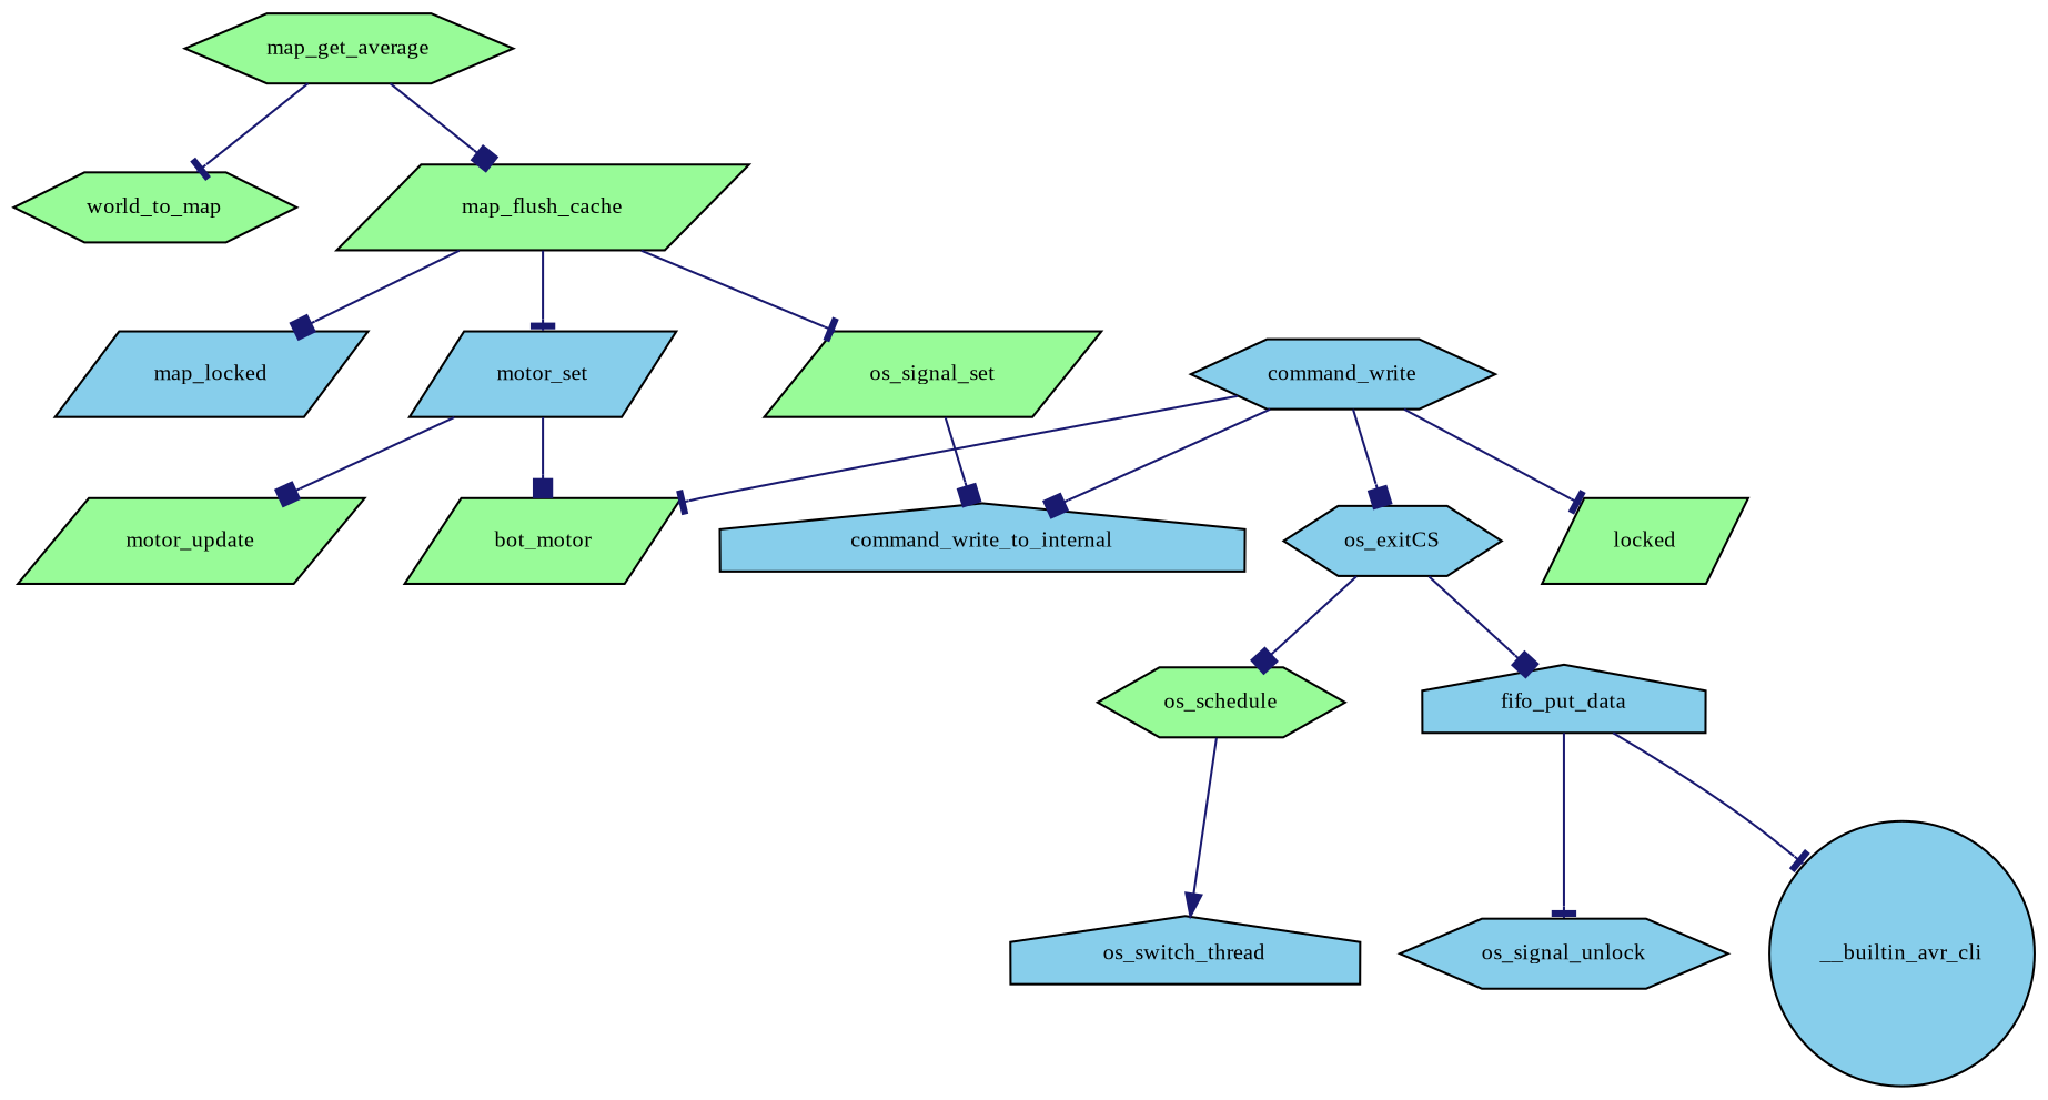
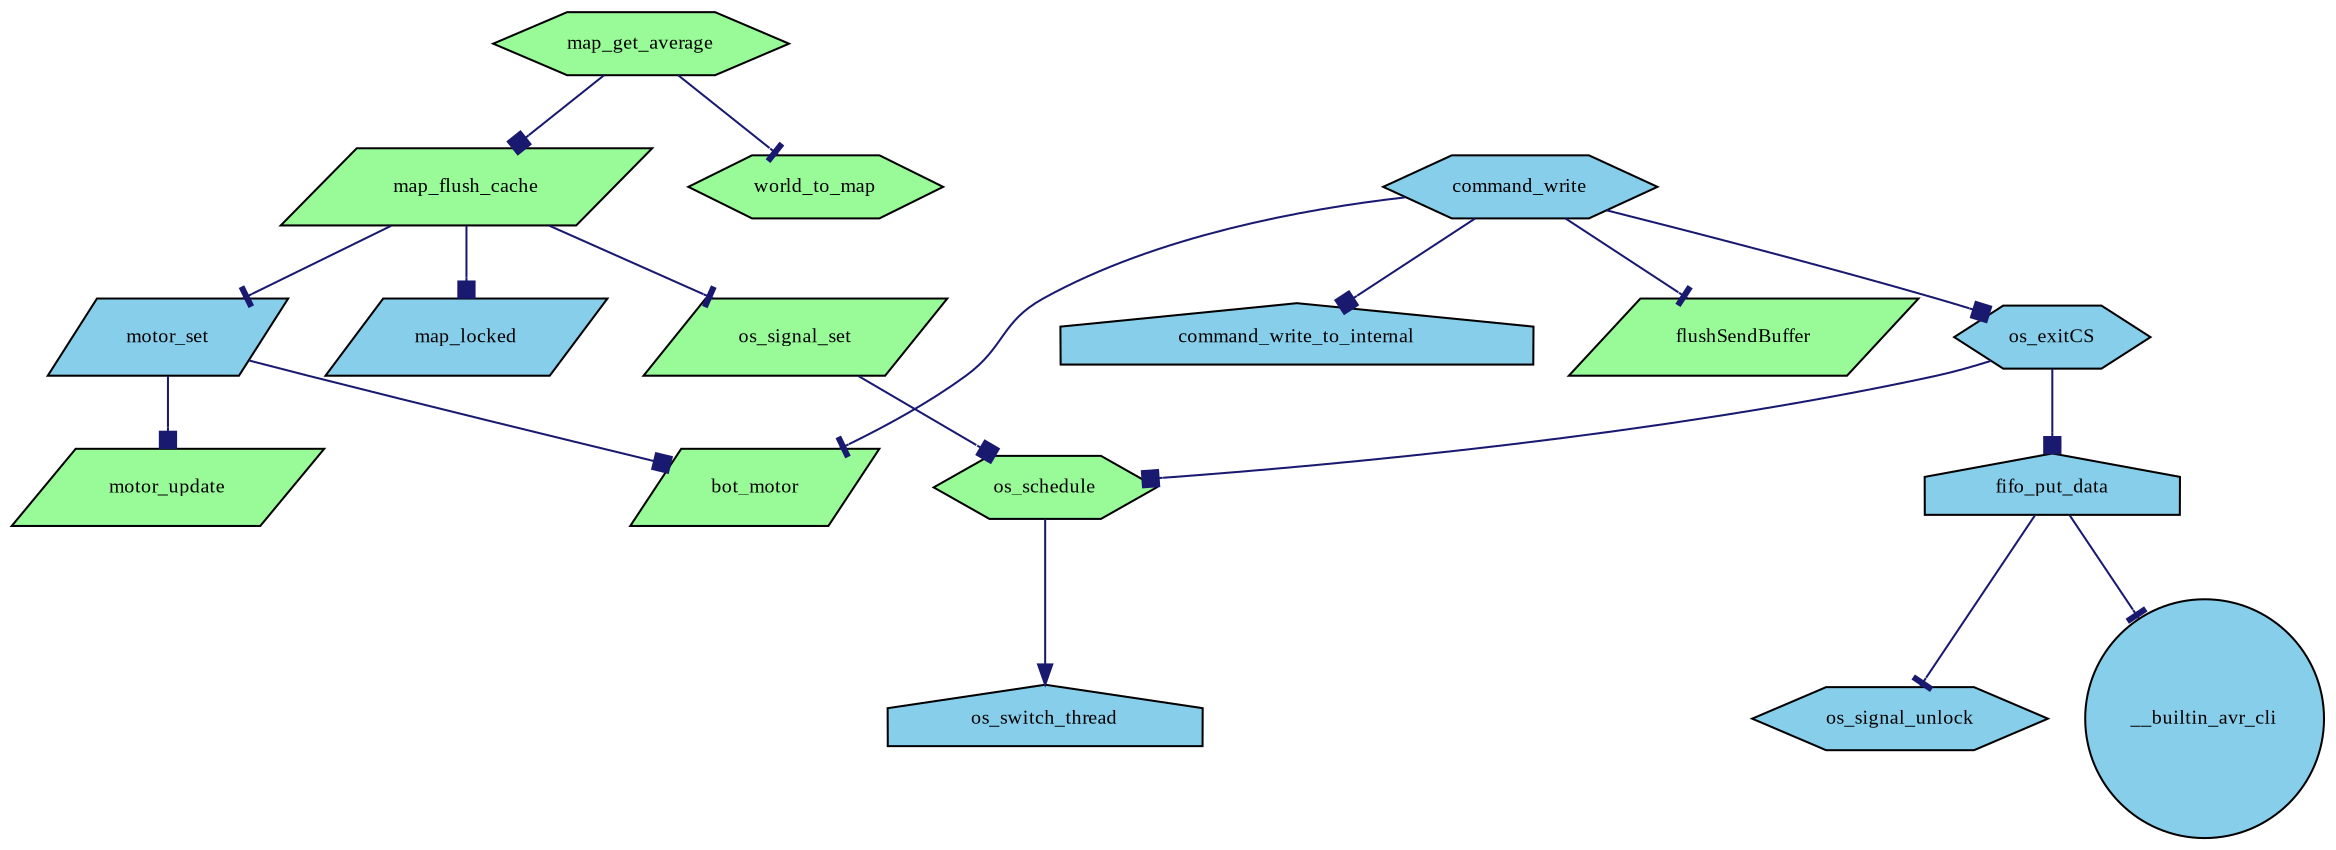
  digraph {
    fontname="Liberation Serif"
    rankdir=TB
    node [color=black fillcolor=skyblue fontname="Liberation Serif" fontsize=10 shape=parallelogram style=filled]
    edge [arrowhead=box color=midnightblue fontname="Liberation Serif" fontsize=10 labelfontname=Helvetica labelfontsize=10 style=solid]
    n1 [fillcolor=palegreen fontcolor=black height=0.2 label=map_get_average shape=hexagon width=0.4]
    n2 [fillcolor=palegreen height=0.2 label=world_to_map shape=hexagon width=0.4]
    n3 [fillcolor=palegreen height=0.2 label=map_flush_cache width=0.4]
    n4 [height=0.2 label=map_locked width=0.4]
    n5 [height=0.2 label=motor_set width=0.4]
    n6 [fillcolor=palegreen height=0.2 label=os_signal_set width=0.4]
    n7 [fillcolor=palegreen height=0.2 label=motor_update width=0.4]
    n8 [fillcolor=palegreen height=0.2 label=bot_motor width=0.4]
    n9 [fillcolor=palegreen height=0.2 label=os_schedule shape=hexagon width=0.4]
    n10 [height=0.2 label=command_write shape=hexagon width=0.4]
    n11 [height=0.2 label=command_write_to_internal shape=house width=0.4]
-   n12 [fillcolor=palegreen height=0.2 label=locked width=0.4]
+   n12 [fillcolor=palegreen height=0.2 label=flushSendBuffer width=0.4]
    n13 [height=0.2 label=os_exitCS shape=hexagon width=0.4]
    n14 [height=0.2 label=fifo_put_data shape=house width=0.4]
    n15 [height=0.2 label=os_switch_thread shape=house width=0.4]
    n16 [height=0.2 label=__builtin_avr_cli shape=circle width=0.4]
    n17 [height=0.2 label=os_signal_unlock shape=hexagon width=0.4]
    n1 -> n2 [arrowhead=tee]
    n1 -> n3
    n3 -> n4
    n3 -> n5 [arrowhead=tee]
    n3 -> n6 [arrowhead=tee]
    n5 -> n7
    n5 -> n8
-   n6 -> n11
+   n6 -> n9
    n9 -> n15 [arrowhead=normal]
    n10 -> n8 [arrowhead=tee]
    n10 -> n11
    n10 -> n12 [arrowhead=tee]
    n10 -> n13
    n13 -> n9
    n13 -> n14
    n14 -> n16 [arrowhead=tee]
    n14 -> n17 [arrowhead=tee]
  }
